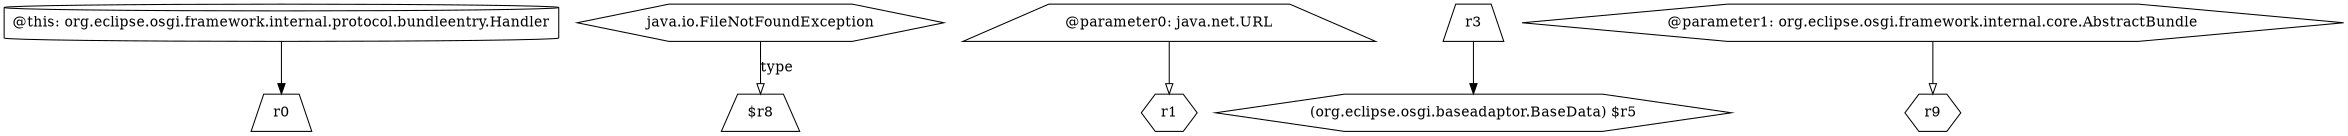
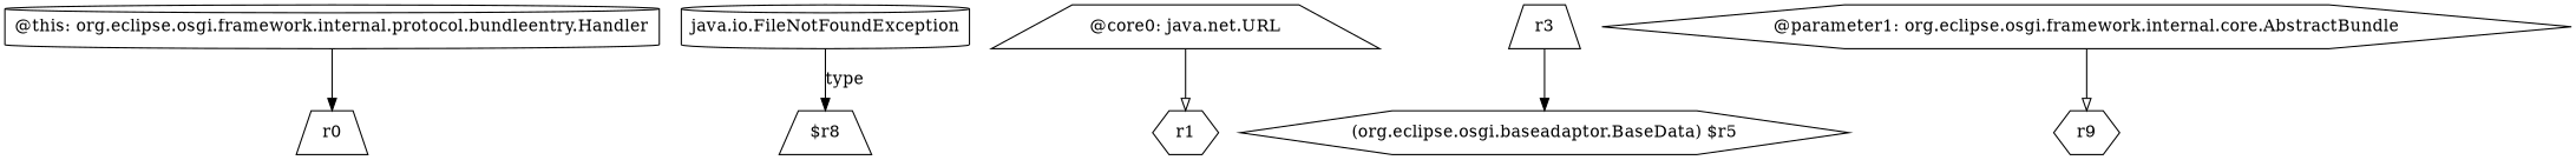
  digraph {
    node [shape=trapezium]
    edge [arrowhead=normal]
    n1 [label="@this: org.eclipse.osgi.framework.internal.protocol.bundleentry.Handler" shape=cylinder]
    n2 [label=r0]
-   n3 [label="java.io.FileNotFoundException" shape=hexagon]
+   n3 [label="java.io.FileNotFoundException" shape=cylinder]
    n4 [label="$r8"]
-   n5 [label="@parameter0: java.net.URL"]
+   n5 [label="@core0: java.net.URL"]
    n6 [label=r1 shape=hexagon]
    n7 [label="(org.eclipse.osgi.baseadaptor.BaseData) $r5" shape=hexagon]
    n8 [label=r3]
    n9 [label="@parameter1: org.eclipse.osgi.framework.internal.core.AbstractBundle" shape=hexagon]
    n10 [label=r9 shape=hexagon]
    n1 -> n2
-   n3 -> n4 [arrowhead=onormal label=type]
+   n3 -> n4 [label=type]
    n5 -> n6 [arrowhead=onormal]
    n8 -> n7
    n9 -> n10 [arrowhead=onormal]
  }
